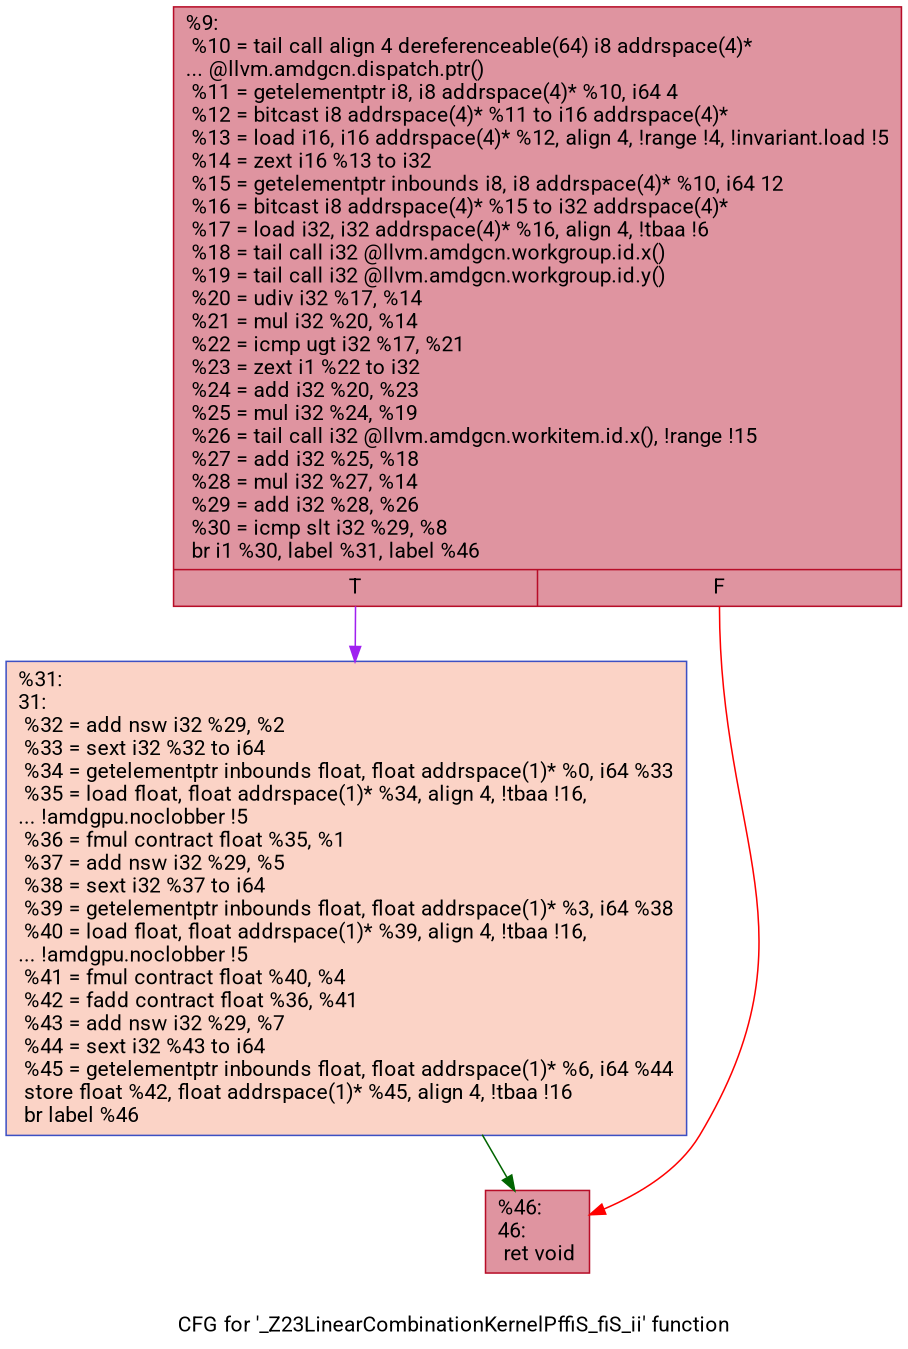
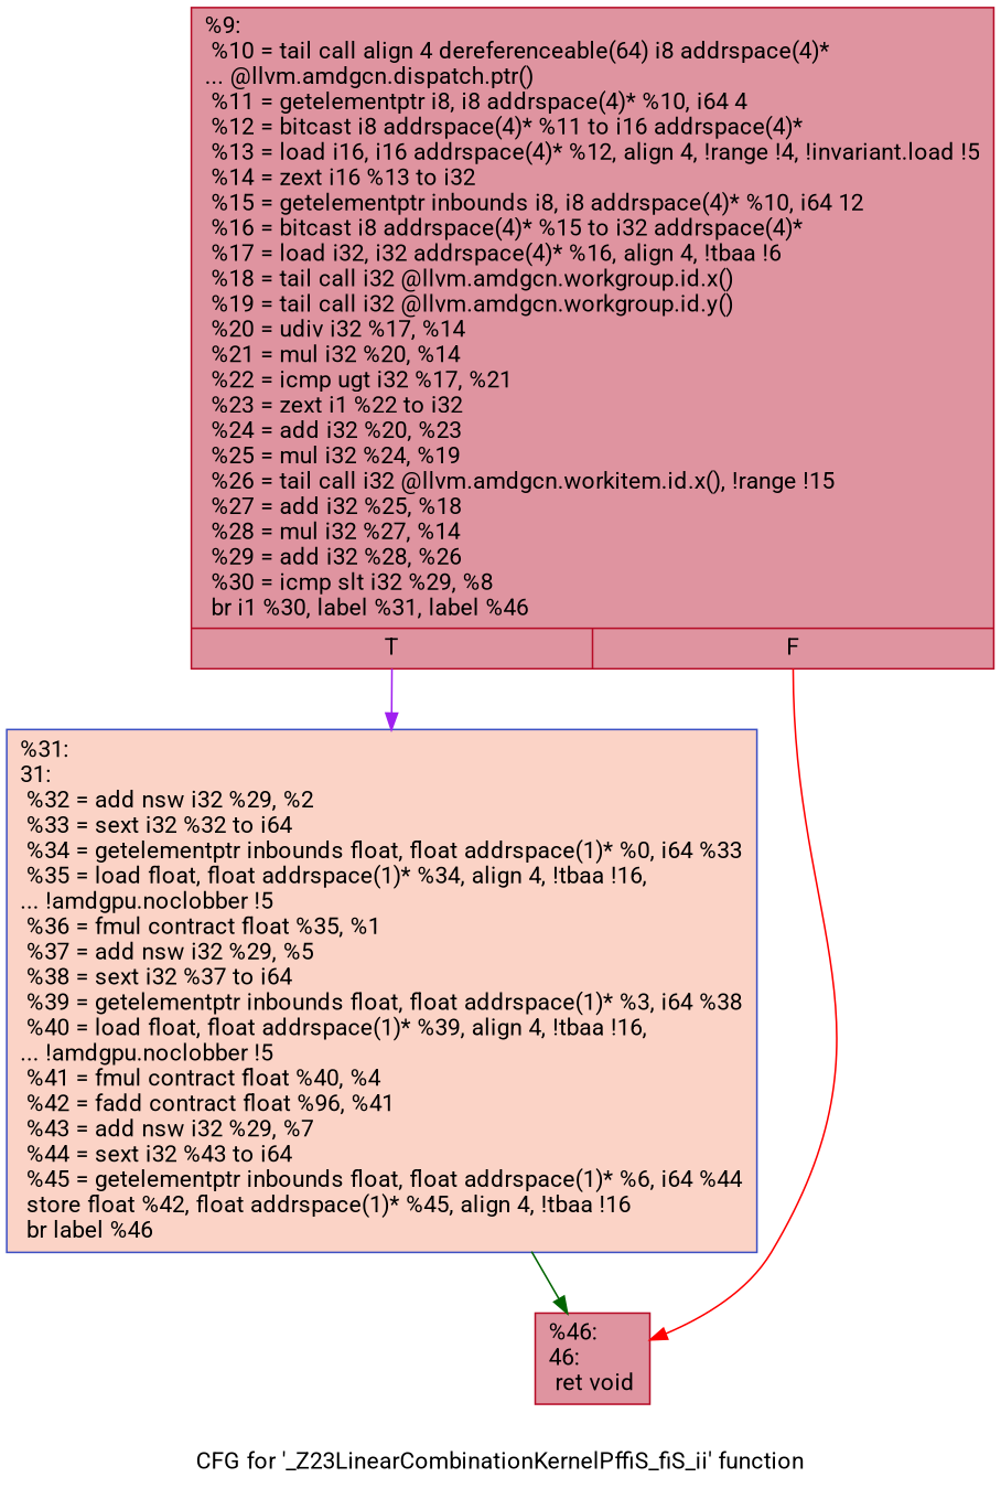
  digraph {
    label="CFG for '_Z23LinearCombinationKernelPffiS_fiS_ii' function"
    fontname=Roboto
    node [color="#b70d28ff" fillcolor="#b70d2870" shape=record style=filled fontname=Roboto]
    edge [fontname=Roboto]
    n1 [label="{%9:\l  %10 = tail call align 4 dereferenceable(64) i8 addrspace(4)*\l... @llvm.amdgcn.dispatch.ptr()\l  %11 = getelementptr i8, i8 addrspace(4)* %10, i64 4\l  %12 = bitcast i8 addrspace(4)* %11 to i16 addrspace(4)*\l  %13 = load i16, i16 addrspace(4)* %12, align 4, !range !4, !invariant.load !5\l  %14 = zext i16 %13 to i32\l  %15 = getelementptr inbounds i8, i8 addrspace(4)* %10, i64 12\l  %16 = bitcast i8 addrspace(4)* %15 to i32 addrspace(4)*\l  %17 = load i32, i32 addrspace(4)* %16, align 4, !tbaa !6\l  %18 = tail call i32 @llvm.amdgcn.workgroup.id.x()\l  %19 = tail call i32 @llvm.amdgcn.workgroup.id.y()\l  %20 = udiv i32 %17, %14\l  %21 = mul i32 %20, %14\l  %22 = icmp ugt i32 %17, %21\l  %23 = zext i1 %22 to i32\l  %24 = add i32 %20, %23\l  %25 = mul i32 %24, %19\l  %26 = tail call i32 @llvm.amdgcn.workitem.id.x(), !range !15\l  %27 = add i32 %25, %18\l  %28 = mul i32 %27, %14\l  %29 = add i32 %28, %26\l  %30 = icmp slt i32 %29, %8\l  br i1 %30, label %31, label %46\l|{<s0>T|<s1>F}}"]
-   n2 [color="#3d50c3ff" fillcolor="#f59c7d70" label="{%31:\l31:                                               \l  %32 = add nsw i32 %29, %2\l  %33 = sext i32 %32 to i64\l  %34 = getelementptr inbounds float, float addrspace(1)* %0, i64 %33\l  %35 = load float, float addrspace(1)* %34, align 4, !tbaa !16,\l... !amdgpu.noclobber !5\l  %36 = fmul contract float %35, %1\l  %37 = add nsw i32 %29, %5\l  %38 = sext i32 %37 to i64\l  %39 = getelementptr inbounds float, float addrspace(1)* %3, i64 %38\l  %40 = load float, float addrspace(1)* %39, align 4, !tbaa !16,\l... !amdgpu.noclobber !5\l  %41 = fmul contract float %40, %4\l  %42 = fadd contract float %36, %41\l  %43 = add nsw i32 %29, %7\l  %44 = sext i32 %43 to i64\l  %45 = getelementptr inbounds float, float addrspace(1)* %6, i64 %44\l  store float %42, float addrspace(1)* %45, align 4, !tbaa !16\l  br label %46\l}"]
+   n2 [color="#3d50c3ff" fillcolor="#f59c7d70" label="{%31:\l31:                                               \l  %32 = add nsw i32 %29, %2\l  %33 = sext i32 %32 to i64\l  %34 = getelementptr inbounds float, float addrspace(1)* %0, i64 %33\l  %35 = load float, float addrspace(1)* %34, align 4, !tbaa !16,\l... !amdgpu.noclobber !5\l  %36 = fmul contract float %35, %1\l  %37 = add nsw i32 %29, %5\l  %38 = sext i32 %37 to i64\l  %39 = getelementptr inbounds float, float addrspace(1)* %3, i64 %38\l  %40 = load float, float addrspace(1)* %39, align 4, !tbaa !16,\l... !amdgpu.noclobber !5\l  %41 = fmul contract float %40, %4\l  %42 = fadd contract float %96, %41\l  %43 = add nsw i32 %29, %7\l  %44 = sext i32 %43 to i64\l  %45 = getelementptr inbounds float, float addrspace(1)* %6, i64 %44\l  store float %42, float addrspace(1)* %45, align 4, !tbaa !16\l  br label %46\l}"]
    n3 [label="{%46:\l46:                                               \l  ret void\l}"]
    n1 -> n2 [tailport=s0 color=purple]
    n1 -> n3 [tailport=s1 color=red]
    n2 -> n3 [color=darkgreen]
  }
